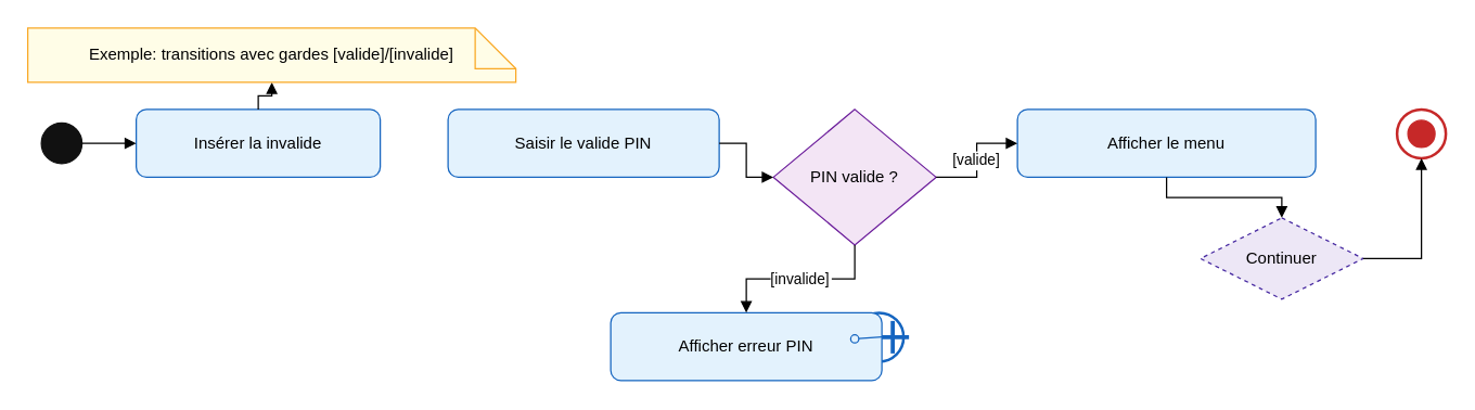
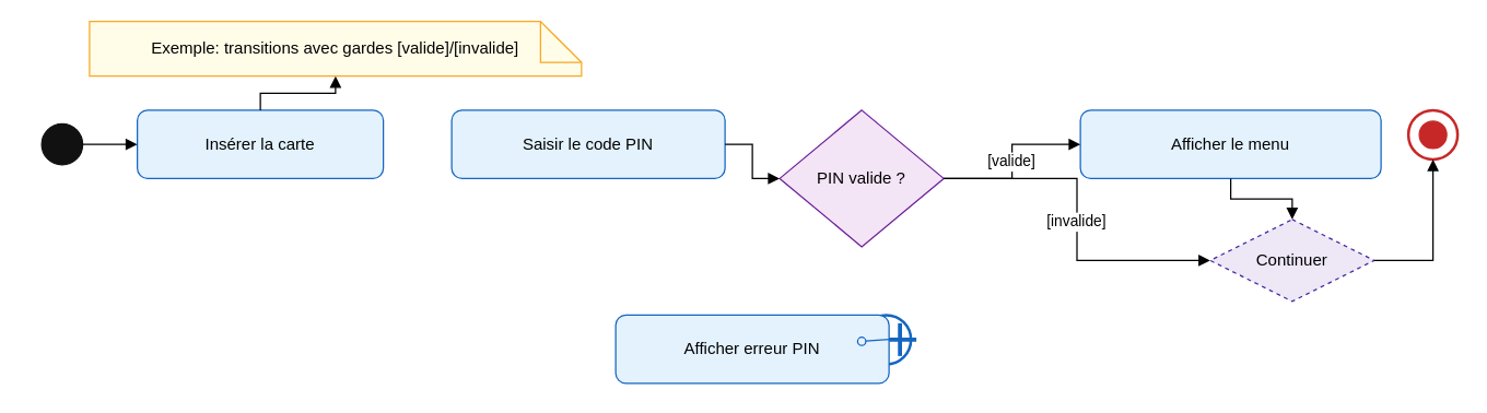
  <mxCell id="0" />
  <mxCell id="1" parent="0" />
  <mxCell id="2" value="" style="shape=ellipse;whiteSpace=wrap;html=1;fillColor=#111111;strokeColor=#111111;" vertex="1" parent="1"><mxGeometry x="30" y="90" width="30" height="30" as="geometry" /></mxCell>
- <mxCell id="3" value="Insérer la invalide" style="shape=rect;rounded=1;whiteSpace=wrap;html=1;fillColor=#e3f2fd;strokeColor=#1565c0;" vertex="1" parent="1"><mxGeometry x="100" y="80" width="180" height="50" as="geometry" /></mxCell>
- <mxCell id="4" value="Saisir le valide PIN" style="shape=rect;rounded=1;whiteSpace=wrap;html=1;fillColor=#e3f2fd;strokeColor=#1565c0;" vertex="1" parent="1"><mxGeometry x="330" y="80" width="200" height="50" as="geometry" /></mxCell>
+ <mxCell id="3" value="Insérer la carte" style="shape=rect;rounded=1;whiteSpace=wrap;html=1;fillColor=#e3f2fd;strokeColor=#1565c0;" vertex="1" parent="1"><mxGeometry x="100" y="80" width="180" height="50" as="geometry" /></mxCell>
+ <mxCell id="4" value="Saisir le code PIN" style="shape=rect;rounded=1;whiteSpace=wrap;html=1;fillColor=#e3f2fd;strokeColor=#1565c0;" vertex="1" parent="1"><mxGeometry x="330" y="80" width="200" height="50" as="geometry" /></mxCell>
  <mxCell id="5" value="PIN valide ?" style="shape=rhombus;whiteSpace=wrap;html=1;fillColor=#f3e5f5;strokeColor=#6a1b9a;" vertex="1" parent="1"><mxGeometry x="570" y="80" width="120" height="100" as="geometry" /></mxCell>
- <mxCell id="6" value="Afficher le menu" style="shape=rect;rounded=1;whiteSpace=wrap;html=1;fillColor=#e3f2fd;strokeColor=#1565c0;" vertex="1" parent="1"><mxGeometry x="750" y="80" width="220" height="50" as="geometry" /></mxCell>
+ <mxCell id="6" value="Afficher le menu" style="shape=rect;rounded=1;whiteSpace=wrap;html=1;fillColor=#e3f2fd;strokeColor=#1565c0;" vertex="1" parent="1"><mxGeometry x="790" y="80" width="220" height="50" as="geometry" /></mxCell>
  <mxCell id="7" value="" style="shape=ellipse;whiteSpace=wrap;html=1;fillColor=#ffffff;strokeColor=#c62828;strokeWidth=2;" vertex="1" parent="1"><mxGeometry x="1030" y="80" width="36" height="36" as="geometry" /></mxCell>
  <mxCell id="8" value="" style="shape=ellipse;whiteSpace=wrap;html=1;fillColor=#c62828;strokeColor=#c62828;" vertex="1" parent="1"><mxGeometry x="1038" y="88" width="20" height="20" as="geometry" /></mxCell>
  <mxCell id="9" value="" style="shape=ellipse;whiteSpace=wrap;html=1;fillColor=#ffffff;strokeColor=#1565c0;strokeWidth=2;" vertex="1" parent="1"><mxGeometry x="630" y="230" width="36" height="36" as="geometry" /></mxCell>
  <mxCell id="10" value="" style="shape=line;strokeWidth=3;strokeColor=#1565c0;" vertex="1" parent="1"><mxGeometry x="646" y="246" width="24" height="4" as="geometry" /></mxCell>
  <mxCell id="11" value="" style="shape=line;strokeWidth=3;strokeColor=#1565c0;rotation=90;" vertex="1" parent="1"><mxGeometry x="646" y="246" width="24" height="4" as="geometry" /></mxCell>
  <mxCell id="12" value="Afficher erreur PIN" style="shape=rect;rounded=1;whiteSpace=wrap;html=1;fillColor=#e3f2fd;strokeColor=#1565c0;" vertex="1" parent="1"><mxGeometry x="450" y="230" width="200" height="50" as="geometry" /></mxCell>
  <mxCell id="13" value="Continuer" style="shape=rhombus;whiteSpace=wrap;html=1;fillColor=#ede7f6;strokeColor=#4527a0;dashed=1;" vertex="1" parent="1"><mxGeometry x="885" y="160" width="120" height="60" as="geometry" /></mxCell>
  <mxCell id="14" value="" style="edgeStyle=orthogonalEdgeStyle;rounded=0;endArrow=block;endFill=1;" edge="1" parent="1" source="2" target="3"><mxGeometry relative="1" as="geometry" /></mxCell>
  <mxCell id="15" value="" style="edgeStyle=orthogonalEdgeStyle;rounded=0;endArrow=block;endFill=1;" edge="1" parent="1" source="3" target="22"><mxGeometry relative="1" as="geometry" /></mxCell>
  <mxCell id="16" value="" style="edgeStyle=orthogonalEdgeStyle;rounded=0;endArrow=block;endFill=1;" edge="1" parent="1" source="4" target="5"><mxGeometry relative="1" as="geometry" /></mxCell>
  <mxCell id="17" value="[valide]" style="edgeStyle=orthogonalEdgeStyle;rounded=0;endArrow=block;endFill=1;" edge="1" parent="1" source="5" target="6"><mxGeometry relative="1" as="geometry" /></mxCell>
- <mxCell id="18" value="[invalide]" style="edgeStyle=orthogonalEdgeStyle;rounded=0;endArrow=block;endFill=1;" edge="1" parent="1" source="5" target="12"><mxGeometry relative="1" as="geometry" /></mxCell>
+ <mxCell id="18" value="[invalide]" style="edgeStyle=orthogonalEdgeStyle;rounded=0;endArrow=block;endFill=1;" edge="1" parent="1" source="5" target="13"><mxGeometry relative="1" as="geometry" /></mxCell>
  <mxCell id="19" value="" style="endArrow=oval;endFill=0;strokeColor=#1565c0;" edge="1" parent="1" source="12" target="9"><mxGeometry relative="1" as="geometry" /></mxCell>
  <mxCell id="20" value="" style="edgeStyle=orthogonalEdgeStyle;rounded=0;endArrow=block;endFill=1;" edge="1" parent="1" source="6" target="13"><mxGeometry relative="1" as="geometry" /></mxCell>
  <mxCell id="21" value="" style="edgeStyle=orthogonalEdgeStyle;rounded=0;endArrow=block;endFill=1;" edge="1" parent="1" source="13" target="7"><mxGeometry relative="1" as="geometry" /></mxCell>
- <mxCell id="22" value="Exemple: transitions avec gardes [valide]/[invalide]" style="shape=note;whiteSpace=wrap;html=1;fillColor=#fffde7;strokeColor=#f9a825;" vertex="1" parent="1"><mxGeometry x="20" y="20" width="360" height="40" as="geometry" /></mxCell>
+ <mxCell id="22" value="Exemple: transitions avec gardes [valide]/[invalide]" style="shape=note;whiteSpace=wrap;html=1;fillColor=#fffde7;strokeColor=#f9a825;" vertex="1" parent="1"><mxGeometry x="65" y="15" width="360" height="40" as="geometry" /></mxCell>
